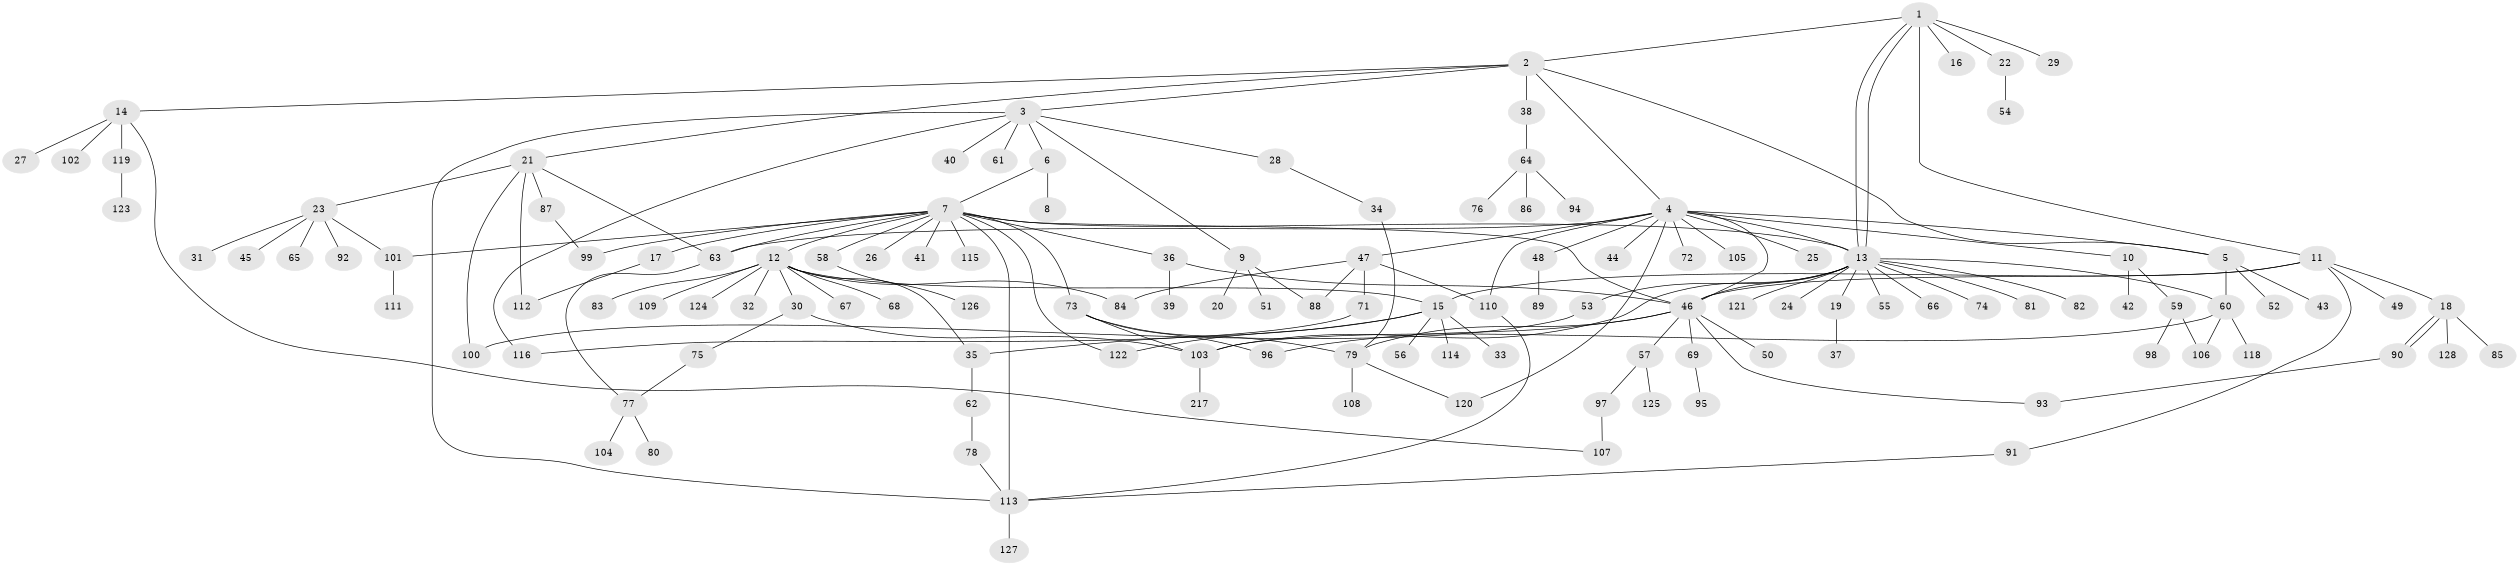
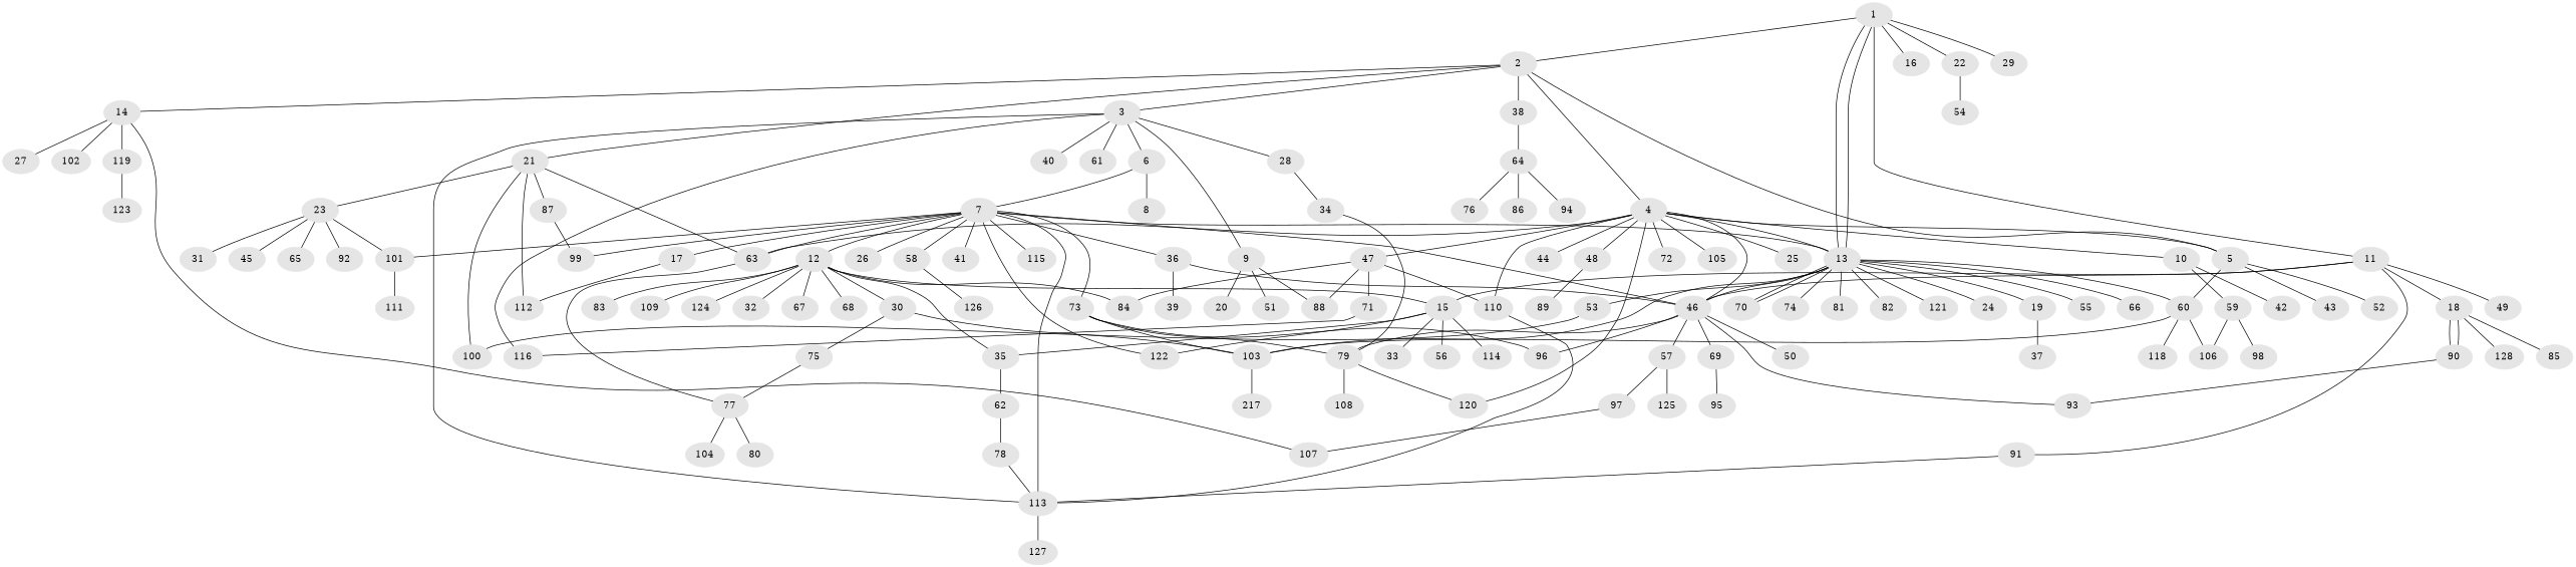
  graph {
    node [color=gray90 style=filled]
    1
    2
    11
    13
    16
    22
    29
    3
    4
    5
    14
    21
    38
    46
    15
    18
    49
    91
    60
    19
    24
    53
    55
    66
+   70
    74
    81
    82
    103
    121
    54
    6
    9
    28
    40
    61
    113
    116
    10
    25
    44
    47
    48
    63
    72
    105
    110
    120
    43
    52
    27
    102
    107
    119
    112
    23
    87
    100
    64
    7
    8
    20
    51
    88
    34
    127
    42
    59
    79
    50
    57
    69
    93
    96
    84
    71
    89
    77
    106
    118
    12
    17
    26
    36
    41
    58
    73
    99
    101
    115
    122
    30
    32
    35
    67
    68
    83
    109
    124
    39
    126
    111
    98
    33
    56
    114
    85
    90
    128
    75
    62
    37
    n113 [label=217]
    123
    31
    45
    65
    92
    108
    78
    76
    86
    94
    97
    125
    95
    80
    104
    1 -- 2
    1 -- 11
    1 -- 13
    1 -- 13
    1 -- 16
    1 -- 22
    1 -- 29
    2 -- 3
    2 -- 4
    2 -- 5
    2 -- 14
    2 -- 21
    2 -- 38
    11 -- 46
    11 -- 15
    11 -- 18
    11 -- 49
    11 -- 91
    13 -- 46
    13 -- 60
    13 -- 19
    13 -- 24
    13 -- 53
    13 -- 55
    13 -- 66
+   13 -- 70
+   13 -- 70
    13 -- 74
    13 -- 81
    13 -- 82
    13 -- 103
    13 -- 121
    22 -- 54
    3 -- 6
    3 -- 9
    3 -- 28
    3 -- 40
    3 -- 61
    3 -- 113
    3 -- 116
    4 -- 13
    4 -- 5
    4 -- 46
    4 -- 10
    4 -- 25
    4 -- 44
    4 -- 47
    4 -- 48
    4 -- 63
    4 -- 72
    4 -- 105
    4 -- 110
    4 -- 120
    5 -- 60
    5 -- 43
    5 -- 52
    14 -- 27
    14 -- 102
    14 -- 107
    14 -- 119
    21 -- 63
    21 -- 112
    21 -- 23
    21 -- 87
    21 -- 100
    38 -- 64
    46 -- 79
    46 -- 50
    46 -- 57
    46 -- 69
    46 -- 93
    46 -- 96
    15 -- 122
    15 -- 35
    15 -- 33
    15 -- 56
    15 -- 114
    18 -- 85
    18 -- 90
    18 -- 90
    18 -- 128
    91 -- 113
    60 -- 103
    60 -- 106
    60 -- 118
    19 -- 37
    53 -- 100
    103 -- n113
    6 -- 7
    6 -- 8
    9 -- 20
    9 -- 51
    9 -- 88
    28 -- 34
    113 -- 127
    10 -- 42
    10 -- 59
    47 -- 110
    47 -- 88
    47 -- 84
    47 -- 71
    48 -- 89
    63 -- 77
    110 -- 113
    119 -- 123
    23 -- 101
    23 -- 31
    23 -- 45
    23 -- 65
    23 -- 92
    87 -- 99
    64 -- 76
    64 -- 86
    64 -- 94
    7 -- 13
    7 -- 46
    7 -- 113
    7 -- 63
    7 -- 12
    7 -- 17
    7 -- 26
    7 -- 36
    7 -- 41
    7 -- 58
    7 -- 73
    7 -- 99
    7 -- 101
    7 -- 115
    7 -- 122
    34 -- 79
    59 -- 106
    59 -- 98
    79 -- 120
    79 -- 108
    57 -- 97
    57 -- 125
    69 -- 95
    71 -- 116
    77 -- 80
    77 -- 104
    12 -- 15
    12 -- 84
    12 -- 30
    12 -- 32
    12 -- 35
    12 -- 67
    12 -- 68
    12 -- 83
    12 -- 109
    12 -- 124
    17 -- 112
    36 -- 46
    36 -- 39
    58 -- 126
    73 -- 103
    73 -- 79
    73 -- 96
    101 -- 111
    30 -- 103
    30 -- 75
    35 -- 62
    90 -- 93
    75 -- 77
    62 -- 78
    78 -- 113
    97 -- 107
  }
